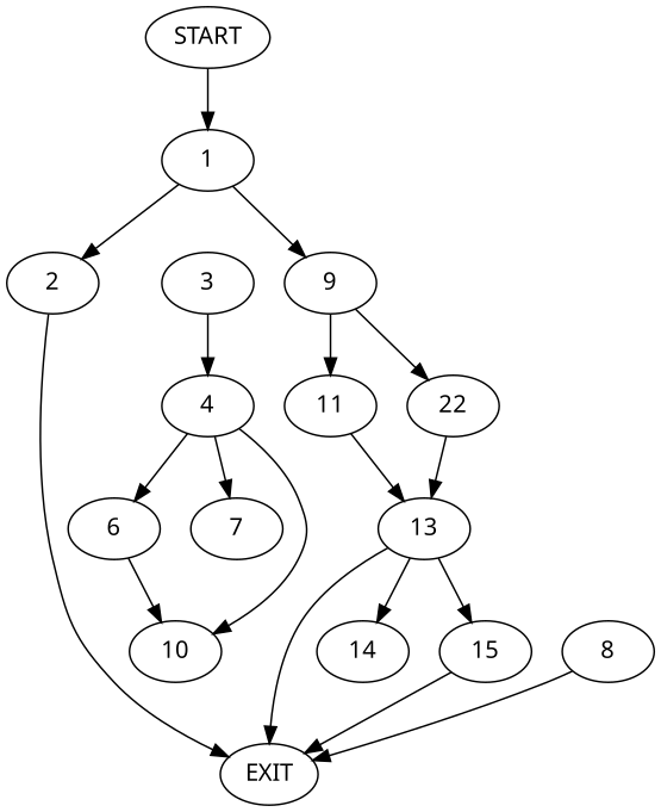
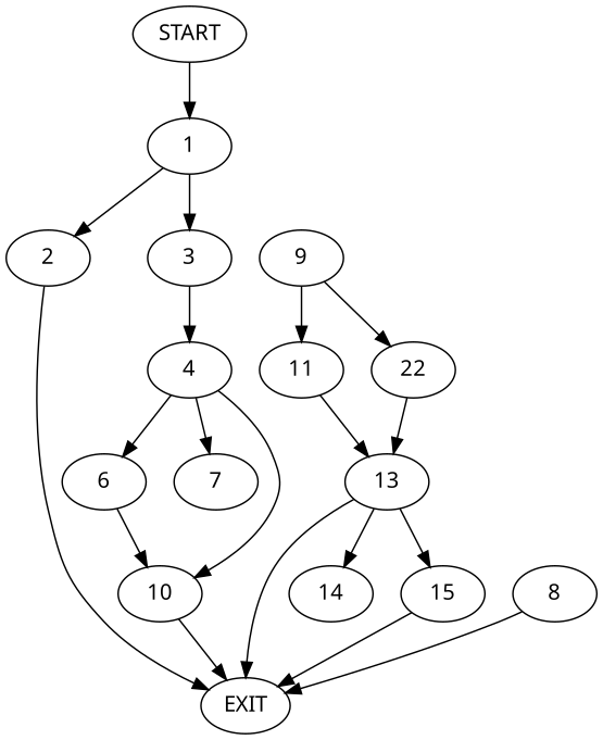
  digraph {
    fontname="Noto Sans"
    node [fontname="Noto Sans"]
    edge [fontname="Noto Sans"]
    n1 [label=START]
    1
    2
    3
    n5 [label=EXIT]
    4
    6
    7
    10
    8
    9
    11
    n13 [label=22]
    13
    14
    15
    n1 -> 1
    1 -> 2
-   1 -> 9
+   1 -> 3
    2 -> n5
    3 -> 4
    4 -> 6
    4 -> 7
    4 -> 10
    6 -> 10
+   10 -> n5
    8 -> n5
    9 -> 11
    9 -> n13
    11 -> 13
    n13 -> 13
    13 -> n5
    13 -> 14
    13 -> 15
    15 -> n5
  }
